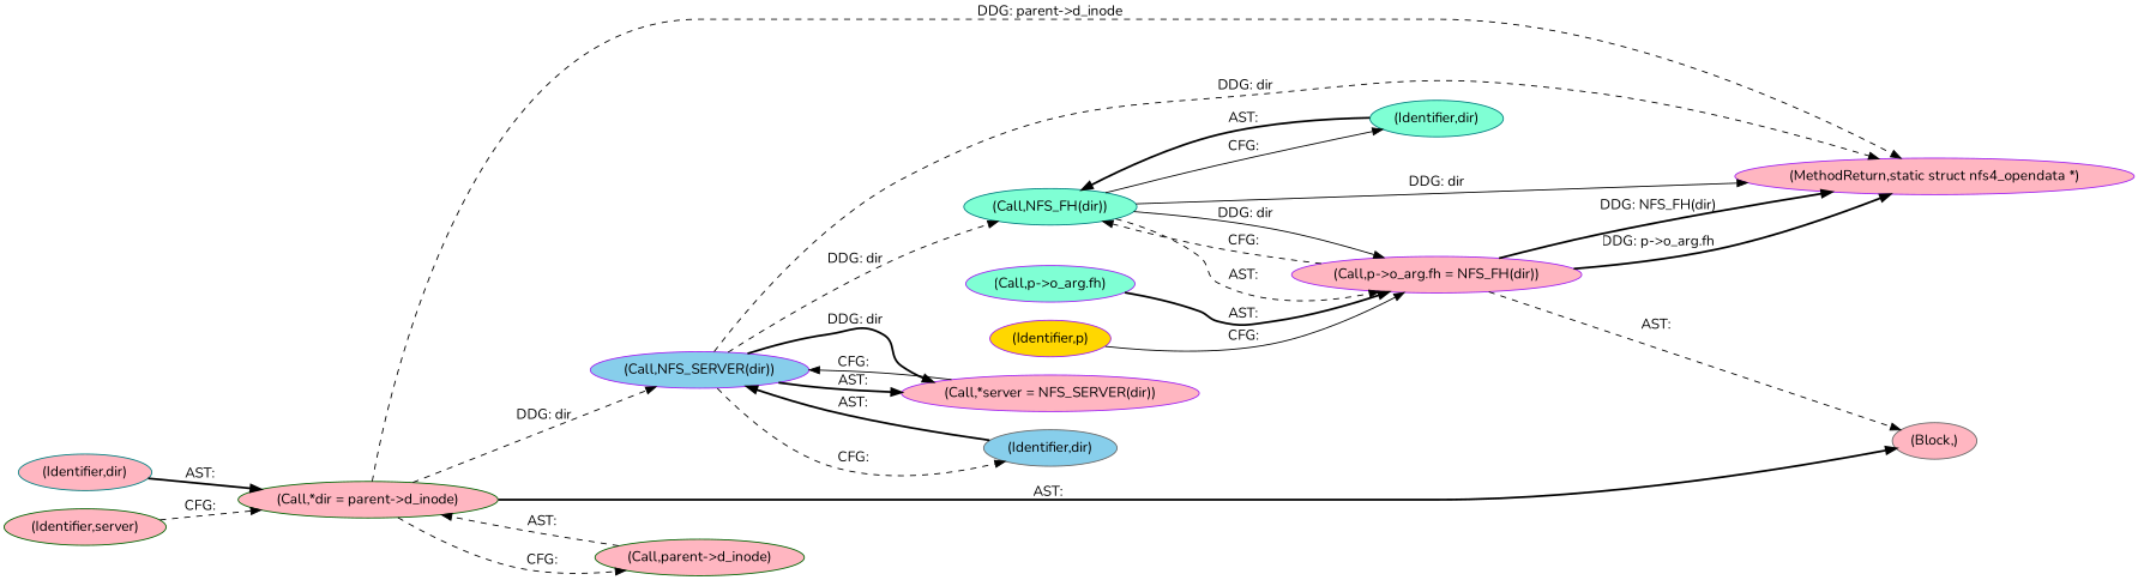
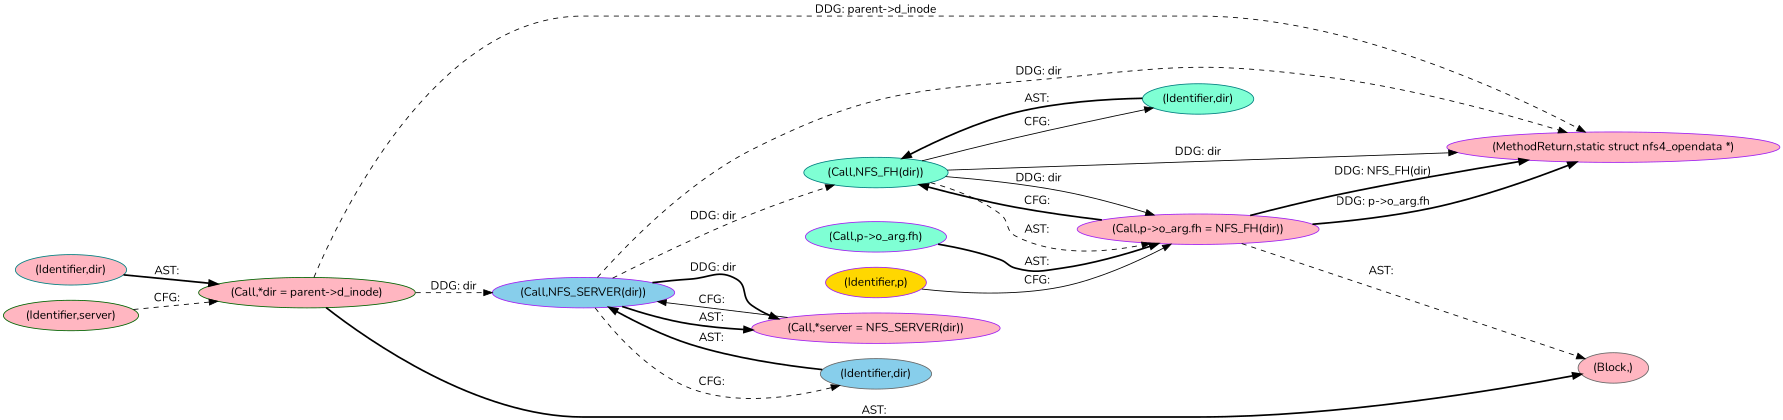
  digraph {
    fontname=Nunito
    rankdir=LR
    node [color=purple fillcolor=lightpink fontname=Nunito style=filled]
    edge [fontname=Nunito style=dashed]
    n1 [color=teal fillcolor=aquamarine label="(Call,NFS_FH(dir))"]
    n2 [label="(Call,p->o_arg.fh = NFS_FH(dir))"]
    n3 [color=teal fillcolor=aquamarine label="(Identifier,dir)"]
    n4 [label="(MethodReturn,static struct nfs4_opendata *)"]
    n5 [color=gray40 label="(Block,)"]
    n6 [fillcolor=skyblue label="(Call,NFS_SERVER(dir))"]
    n7 [color=gray40 fillcolor=skyblue label="(Identifier,dir)"]
    n8 [label="(Call,*server = NFS_SERVER(dir))"]
    n9 [color=darkgreen label="(Call,*dir = parent->d_inode)"]
-   n10 [color=darkgreen label="(Call,parent->d_inode)"]
    n11 [fillcolor=aquamarine label="(Call,p->o_arg.fh)"]
    n12 [fillcolor=gold label="(Identifier,p)"]
    n13 [color=teal label="(Identifier,dir)"]
    n14 [color=darkgreen label="(Identifier,server)"]
    n1 -> n2 [label="AST: "]
    n1 -> n2 [label="DDG: dir" style=solid]
    n1 -> n3 [label="CFG: " style=solid]
    n1 -> n4 [label="DDG: dir" style=solid]
-   n2 -> n1 [label="CFG: "]
+   n2 -> n1 [label="CFG: " style=bold]
    n2 -> n4 [label="DDG: p->o_arg.fh" style=bold]
    n2 -> n4 [label="DDG: NFS_FH(dir)" style=bold]
    n2 -> n5 [label="AST: "]
    n3 -> n1 [label="AST: " style=bold]
    n6 -> n1 [label="DDG: dir"]
    n6 -> n4 [label="DDG: dir"]
    n6 -> n7 [label="CFG: "]
    n6 -> n8 [label="AST: " style=bold]
    n6 -> n8 [label="DDG: dir" style=bold]
    n7 -> n6 [label="AST: " style=bold]
    n8 -> n6 [label="CFG: " style=solid]
    n9 -> n4 [label="DDG: parent->d_inode"]
    n9 -> n5 [label="AST: " style=bold]
    n9 -> n6 [label="DDG: dir"]
-   n9 -> n10 [label="CFG: "]
-   n10 -> n9 [label="AST: "]
    n11 -> n2 [label="AST: " style=bold]
    n12 -> n2 [label="CFG: " style=solid]
    n13 -> n9 [label="AST: " style=bold]
    n14 -> n9 [label="CFG: "]
  }
